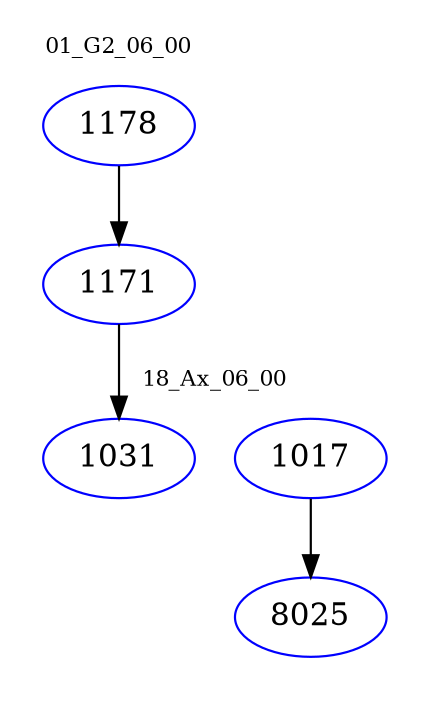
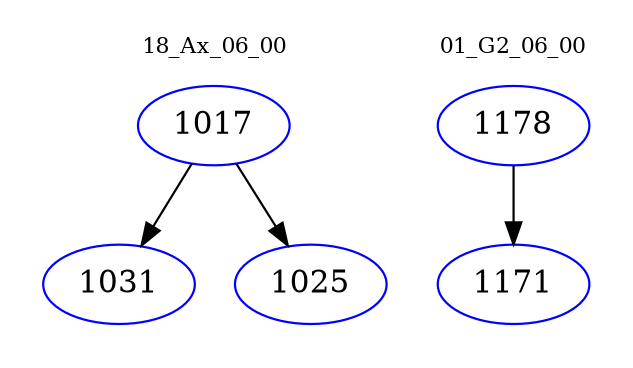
  digraph {
    node [color=blue]
    edge [color=black]
    n1 [label=1017]
    n2 [label=1031]
-   n3 [label=8025]
+   n3 [label=1025]
    n4 [label=1178]
    n5 [label=1171]
    subgraph cluster_1 {
      color=white
      fontsize=10
      label="18_Ax_06_00"
      n1
      n2
      n3
    }
    subgraph cluster_2 {
      color=white
      fontsize=10
      label="01_G2_06_00"
      n4
      n5
    }
-   n5 -> n2
+   n1 -> n2
    n1 -> n3
    n4 -> n5
  }
